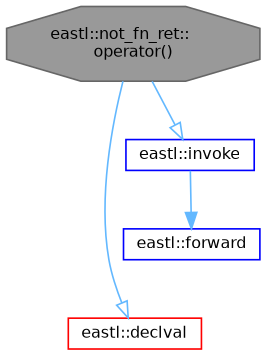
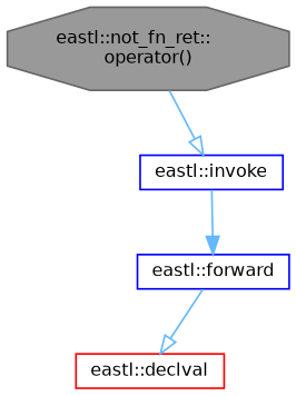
  digraph {
    rankdir=TB
    node [color=blue fillcolor=white fontname=Helvetica fontsize=10 shape=box style=filled]
    edge [arrowhead=onormal color=steelblue1 fontname=Helvetica fontsize=10 labelfontname=Helvetica labelfontsize=10 style=solid]
    n1 [color=gray40 fillcolor=grey60 fontcolor=black height=0.2 label="eastl::not_fn_ret::\loperator()" shape=octagon width=0.4]
    n2 [color=red height=0.2 label="eastl::declval" width=0.4]
    n3 [height=0.2 label="eastl::invoke" width=0.4]
    n4 [height=0.2 label="eastl::forward" width=0.4]
-   n1 -> n2
+   n4 -> n2
    n1 -> n3
    n3 -> n4 [arrowhead=normal]
  }
